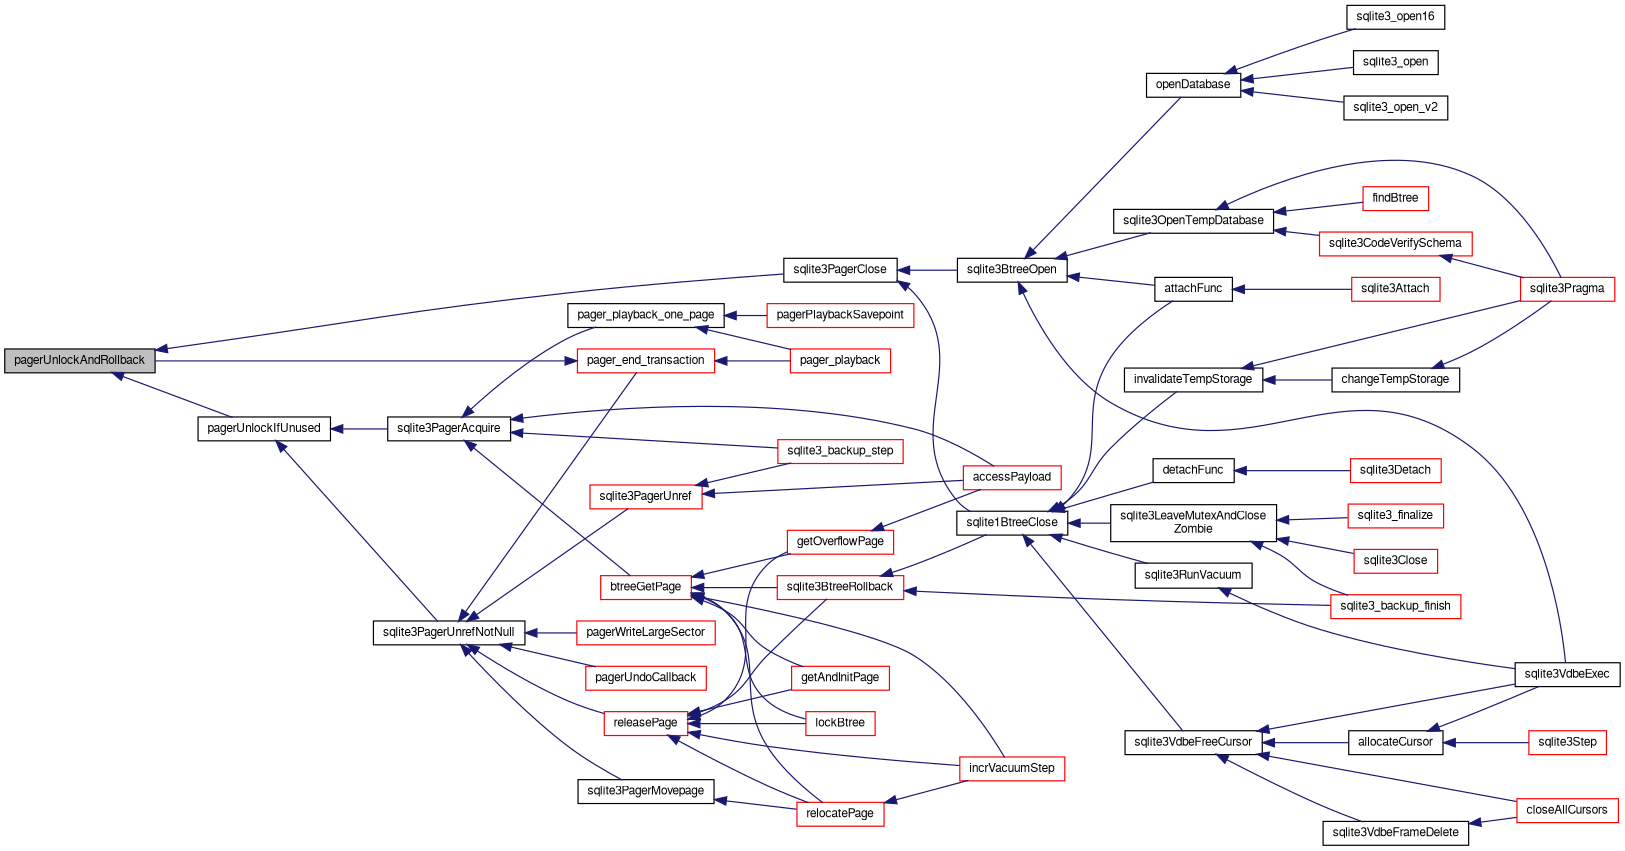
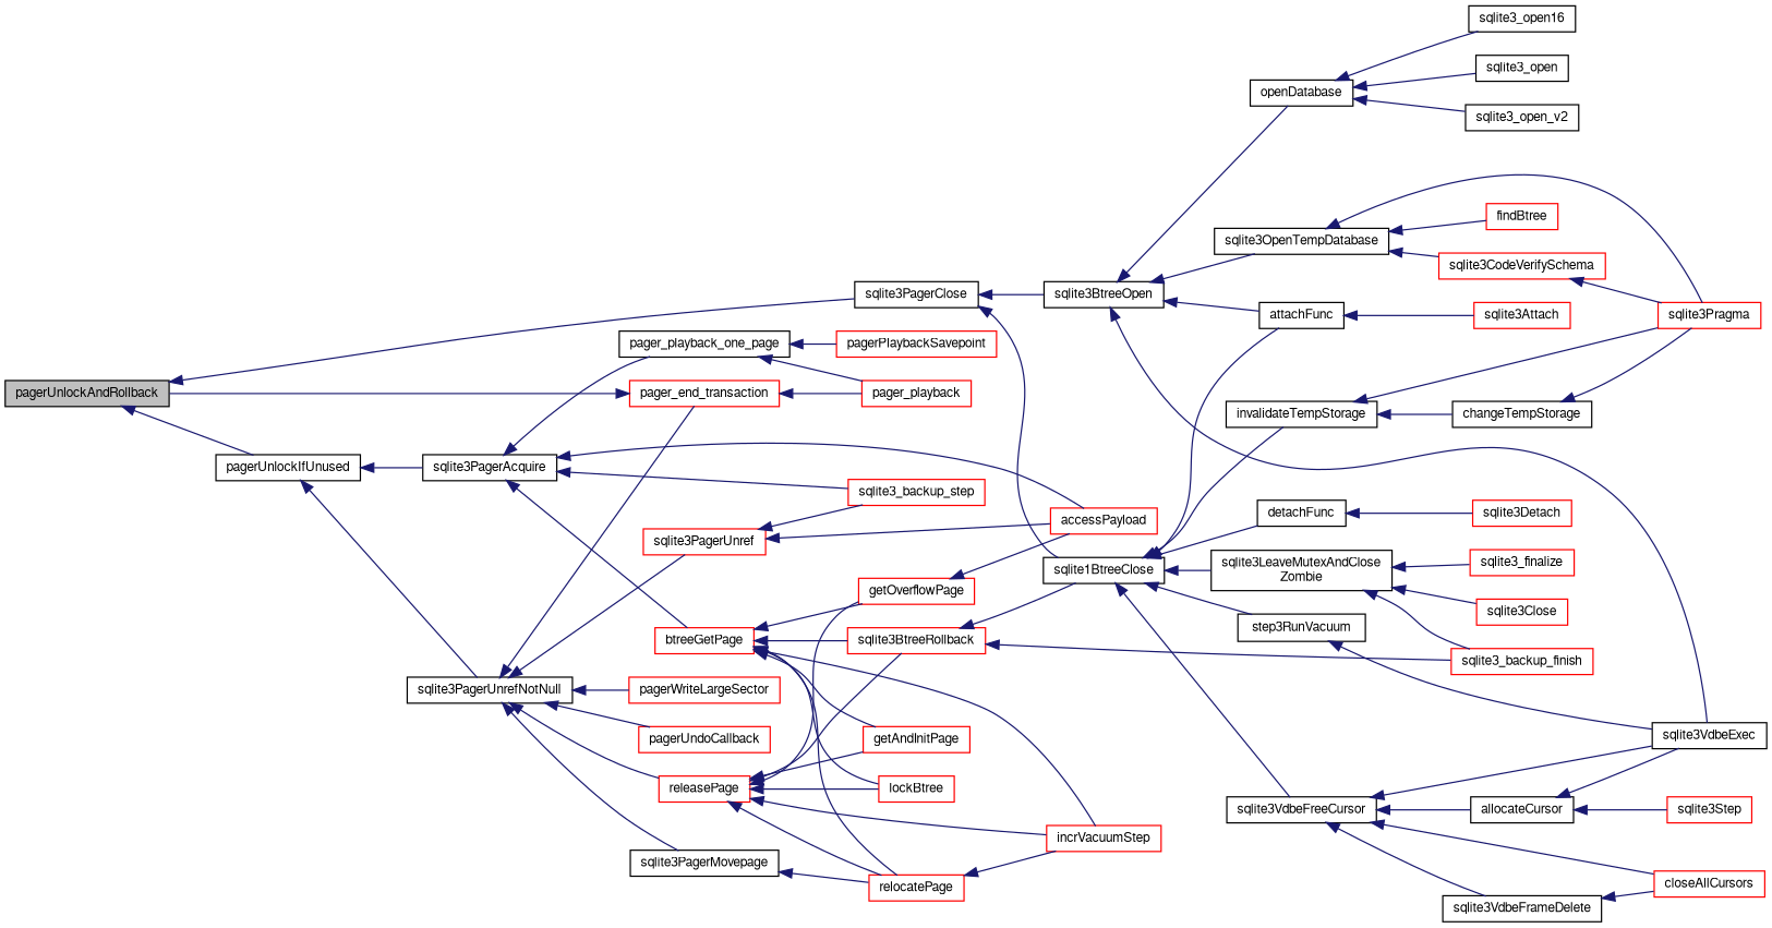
  digraph {
    rankdir=LR
    node [color=red fillcolor=white fontname=FreeSans fontsize=10 shape=record style=filled]
    edge [color=midnightblue dir=back fontname=FreeSans fontsize=10 labelfontname=FreeSans labelfontsize=10 style=solid]
    n1 [color=black fillcolor=grey75 fontcolor=black height=0.2 label=pagerUnlockAndRollback width=0.4]
    n2 [color=black height=0.2 label=sqlite3PagerClose width=0.4]
    n3 [color=black height=0.2 label=pagerUnlockIfUnused width=0.4]
    n4 [color=black height=0.2 label=sqlite3BtreeOpen width=0.4]
    n5 [color=black height=0.2 label=sqlite1BtreeClose width=0.4]
    n6 [color=black height=0.2 label=sqlite3PagerAcquire width=0.4]
    n7 [color=black height=0.2 label=sqlite3PagerUnrefNotNull width=0.4]
    n8 [color=black height=0.2 label=sqlite3VdbeExec width=0.4]
    n9 [color=black height=0.2 label=attachFunc width=0.4]
    n10 [color=black height=0.2 label=sqlite3OpenTempDatabase width=0.4]
    n11 [color=black height=0.2 label=openDatabase width=0.4]
    n12 [color=black height=0.2 label=sqlite3VdbeFreeCursor width=0.4]
    n13 [color=black height=0.2 label=detachFunc width=0.4]
    n14 [color=black height=0.2 label=invalidateTempStorage width=0.4]
-   n15 [color=black height=0.2 label=sqlite3RunVacuum width=0.4]
+   n15 [color=black height=0.2 label=step3RunVacuum width=0.4]
    n16 [color=black height=0.2 label="sqlite3LeaveMutexAndClose\lZombie" width=0.4]
    n17 [height=0.2 label=sqlite3Attach width=0.4]
    n18 [height=0.2 label=findBtree width=0.4]
    n19 [height=0.2 label=sqlite3CodeVerifySchema width=0.4]
    n20 [height=0.2 label=sqlite3Pragma width=0.4]
    n21 [color=black height=0.2 label=sqlite3_open width=0.4]
    n22 [color=black height=0.2 label=sqlite3_open_v2 width=0.4]
    n23 [color=black height=0.2 label=sqlite3_open16 width=0.4]
    n24 [height=0.2 label=sqlite3Step width=0.4]
    n25 [color=black height=0.2 label=sqlite3VdbeFrameDelete width=0.4]
    n26 [height=0.2 label=closeAllCursors width=0.4]
    n27 [color=black height=0.2 label=allocateCursor width=0.4]
    n28 [height=0.2 label=sqlite3Detach width=0.4]
    n29 [color=black height=0.2 label=changeTempStorage width=0.4]
    n30 [height=0.2 label=sqlite3_backup_finish width=0.4]
    n31 [height=0.2 label=sqlite3_finalize width=0.4]
    n32 [height=0.2 label=sqlite3Close width=0.4]
    n33 [color=black height=0.2 label=pager_playback_one_page width=0.4]
    n34 [height=0.2 label=btreeGetPage width=0.4]
    n35 [height=0.2 label=accessPayload width=0.4]
    n36 [height=0.2 label=sqlite3_backup_step width=0.4]
    n37 [height=0.2 label=pager_end_transaction width=0.4]
    n38 [height=0.2 label=pagerUndoCallback width=0.4]
    n39 [height=0.2 label=sqlite3PagerUnref width=0.4]
    n40 [height=0.2 label=pagerWriteLargeSector width=0.4]
    n41 [color=black height=0.2 label=sqlite3PagerMovepage width=0.4]
    n42 [height=0.2 label=releasePage width=0.4]
    n43 [height=0.2 label=pager_playback width=0.4]
    n44 [height=0.2 label=pagerPlaybackSavepoint width=0.4]
    n45 [height=0.2 label=getAndInitPage width=0.4]
    n46 [height=0.2 label=lockBtree width=0.4]
    n47 [height=0.2 label=relocatePage width=0.4]
    n48 [height=0.2 label=incrVacuumStep width=0.4]
    n49 [height=0.2 label=sqlite3BtreeRollback width=0.4]
    n50 [height=0.2 label=getOverflowPage width=0.4]
    n1 -> n2
    n1 -> n3
    n2 -> n4
    n2 -> n5
    n3 -> n6
    n3 -> n7
    n4 -> n8
    n4 -> n9
    n4 -> n10
    n4 -> n11
    n5 -> n9
    n5 -> n12
    n5 -> n13
    n5 -> n14
    n5 -> n15
    n5 -> n16
    n6 -> n33
    n6 -> n34
    n6 -> n35
    n6 -> n36
    n7 -> n37
    n7 -> n38
    n7 -> n39
    n7 -> n40
    n7 -> n41
    n7 -> n42
    n9 -> n17
    n10 -> n18
    n10 -> n19
    n10 -> n20
    n11 -> n21
    n11 -> n22
    n11 -> n23
    n12 -> n8
    n12 -> n25
    n12 -> n26
    n12 -> n27
    n13 -> n28
    n14 -> n20
    n14 -> n29
    n15 -> n8
    n16 -> n30
    n16 -> n31
    n16 -> n32
    n19 -> n20
    n25 -> n26
    n27 -> n8
    n27 -> n24
    n29 -> n20
    n33 -> n43
    n33 -> n44
    n34 -> n45
    n34 -> n46
    n34 -> n47
    n34 -> n48
    n34 -> n49
    n34 -> n50
    n37 -> n1
    n37 -> n43
    n39 -> n35
    n39 -> n36
    n41 -> n47
    n42 -> n45
    n42 -> n46
    n42 -> n47
    n42 -> n48
    n42 -> n49
    n42 -> n50
    n47 -> n48
    n49 -> n5
    n49 -> n30
    n50 -> n35
  }
